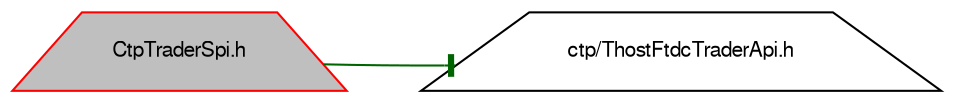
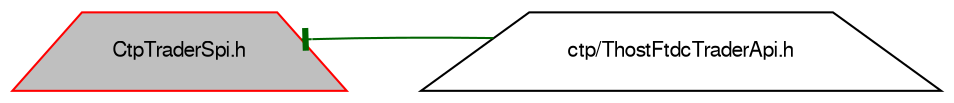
  digraph {
    rankdir=LR
    node [fontname=FreeSans fontsize=10 shape=trapezium]
    n1 [color=red fillcolor=grey75 fontcolor=black height=0.2 label="CtpTraderSpi.h" style=filled width=0.4]
    n2 [color=black height=0.2 label="ctp/ThostFtdcTraderApi.h" width=0.4]
-   n1 -> n2 [color=darkgreen fontname=FreeSans fontsize=10 labelfontname=FreeSans labelfontsize=10 style=solid arrowhead=tee]
+   n2 -> n1 [color=darkgreen fontname=FreeSans fontsize=10 labelfontname=FreeSans labelfontsize=10 style=solid arrowhead=tee]
  }
